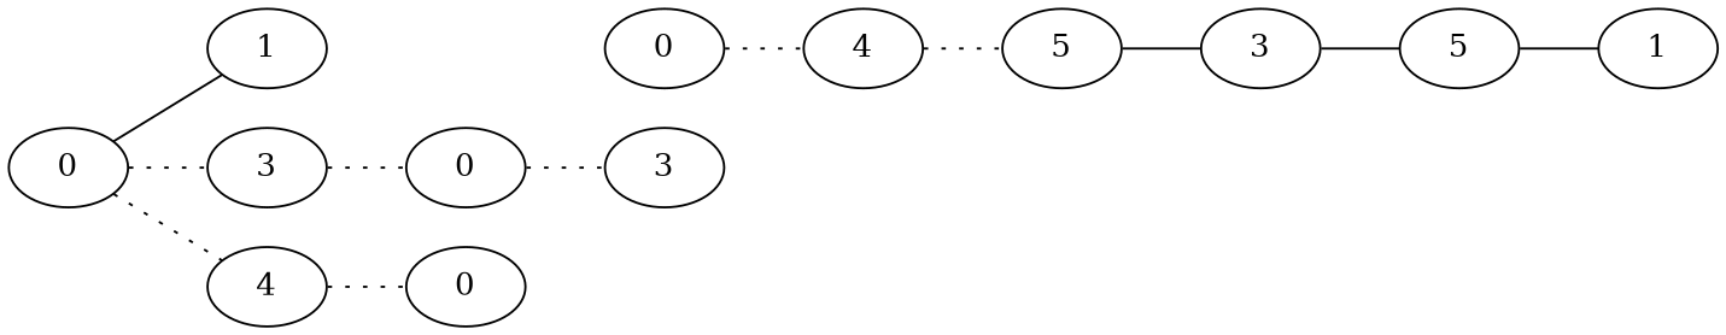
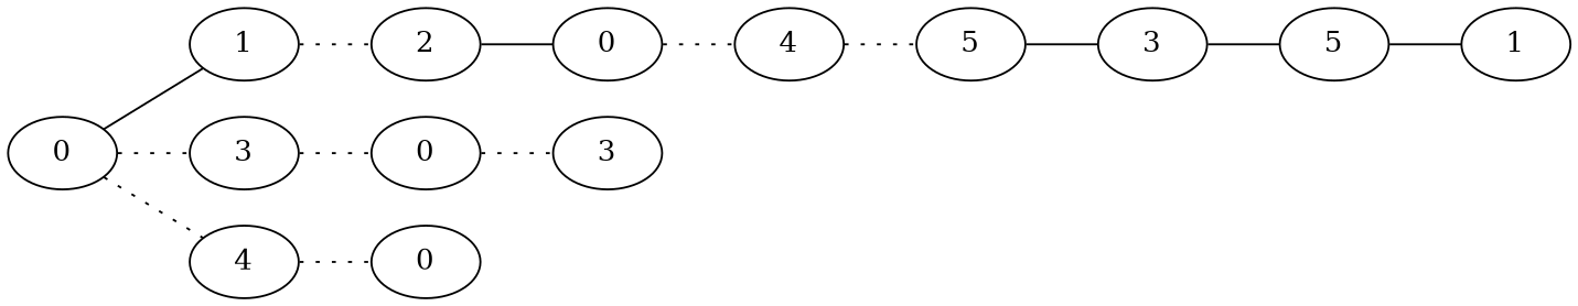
  graph {
    rankdir=LR
    edge [style=dotted]
    n1 [label=0]
    n2 [label=1]
    n3 [label=3]
    n4 [label=4]
+   n5 [label=2]
    n6 [label=0]
    n7 [label=4]
    n8 [label=5]
    n9 [label=3]
    n10 [label=5]
    n11 [label=1]
    n12 [label=0]
    n13 [label=3]
    n14 [label=0]
    n1 -- n2 [style=""]
    n1 -- n3
    n1 -- n4
+   n2 -- n5
    n3 -- n12
    n4 -- n14
+   n5 -- n6 [style=""]
    n6 -- n7
    n7 -- n8
    n8 -- n9 [style=""]
    n9 -- n10 [style=""]
    n10 -- n11 [style=""]
    n12 -- n13
  }
